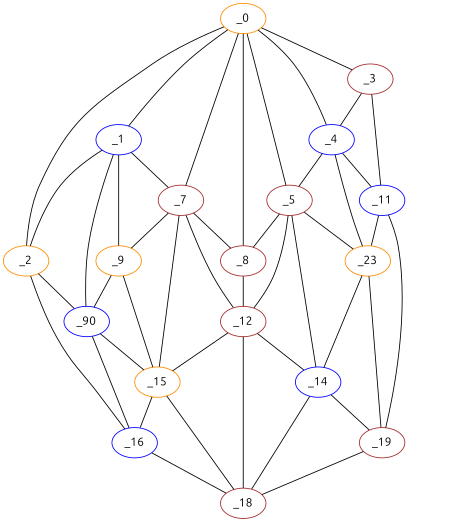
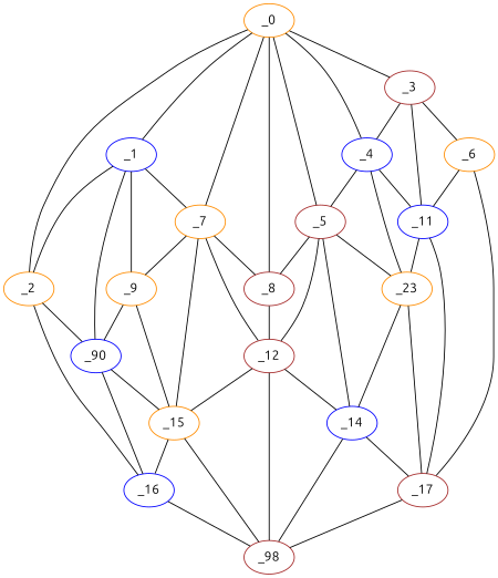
  graph {
    fontname=Ubuntu
    node [color=darkorange fontname=Ubuntu x=71]
    edge [fontname=Ubuntu valence=2]
    _0 [x=66 y=84]
    _1 [color=blue x=69 y=89]
    _2 [x=70 y=124]
    _3 [color=brown y=33]
    _4 [color=blue y=42]
    _5 [color=brown x=72 y=53]
-   _7 [color=brown x=78 y=75]
+   _7 [x=78 y=75]
    _8 [color=brown x=79 y=67]
    _9 [x=79 y=91]
    n10 [color=blue label=_90 x=80 y=98]
    _16 [color=blue x=91 y=116]
+   _6 [x=77 y=4]
    _11 [color=blue x=82 y=29]
    n14 [label=_23 x=87 y=44]
    _12 [color=brown x=86 y=57]
    _14 [color=blue x=89 y=48]
    _15 [x=91 y=105]
-   _18 [color=brown x=95 y=111]
-   _17 [color=brown x=92 y=3 label=_19]
+   _18 [color=brown x=95 y=111 label=_98]
+   _17 [color=brown x=92 y=3]
    _0 -- _1
    _0 -- _2 [valence=1]
    _0 -- _3 [valence=1]
    _0 -- _4
    _0 -- _5
    _0 -- _7
    _0 -- _8
    _1 -- _2 [valence=1]
    _1 -- _7 [valence=1]
    _1 -- _9
    _1 -- n10 [valence=1]
    _2 -- n10 [valence=1]
    _2 -- _16 [valence=1]
    _3 -- _4
+   _3 -- _6 [valence=1]
    _3 -- _11
    _4 -- _5 [valence=1]
    _4 -- _11
    _4 -- n14
    _5 -- _8 [valence=1]
    _5 -- n14
    _5 -- _12
    _5 -- _14
    _7 -- _8 [valence=1]
    _7 -- _9
    _7 -- _12
    _7 -- _15
    _8 -- _12
    _9 -- n10
    _9 -- _15
    n10 -- _16
    n10 -- _15 [valence=1]
    _16 -- _18 [valence=1]
+   _6 -- _11
+   _6 -- _17 [valence=1]
    _11 -- n14
    _11 -- _17 [valence=1]
    n14 -- _14 [valence=1]
    n14 -- _17
    _12 -- _14 [valence=1]
    _12 -- _15
    _12 -- _18 [valence=1]
    _14 -- _18 [valence=1]
    _14 -- _17
    _15 -- _16 [valence=1]
    _15 -- _18
    _17 -- _18 [valence=1]
  }
